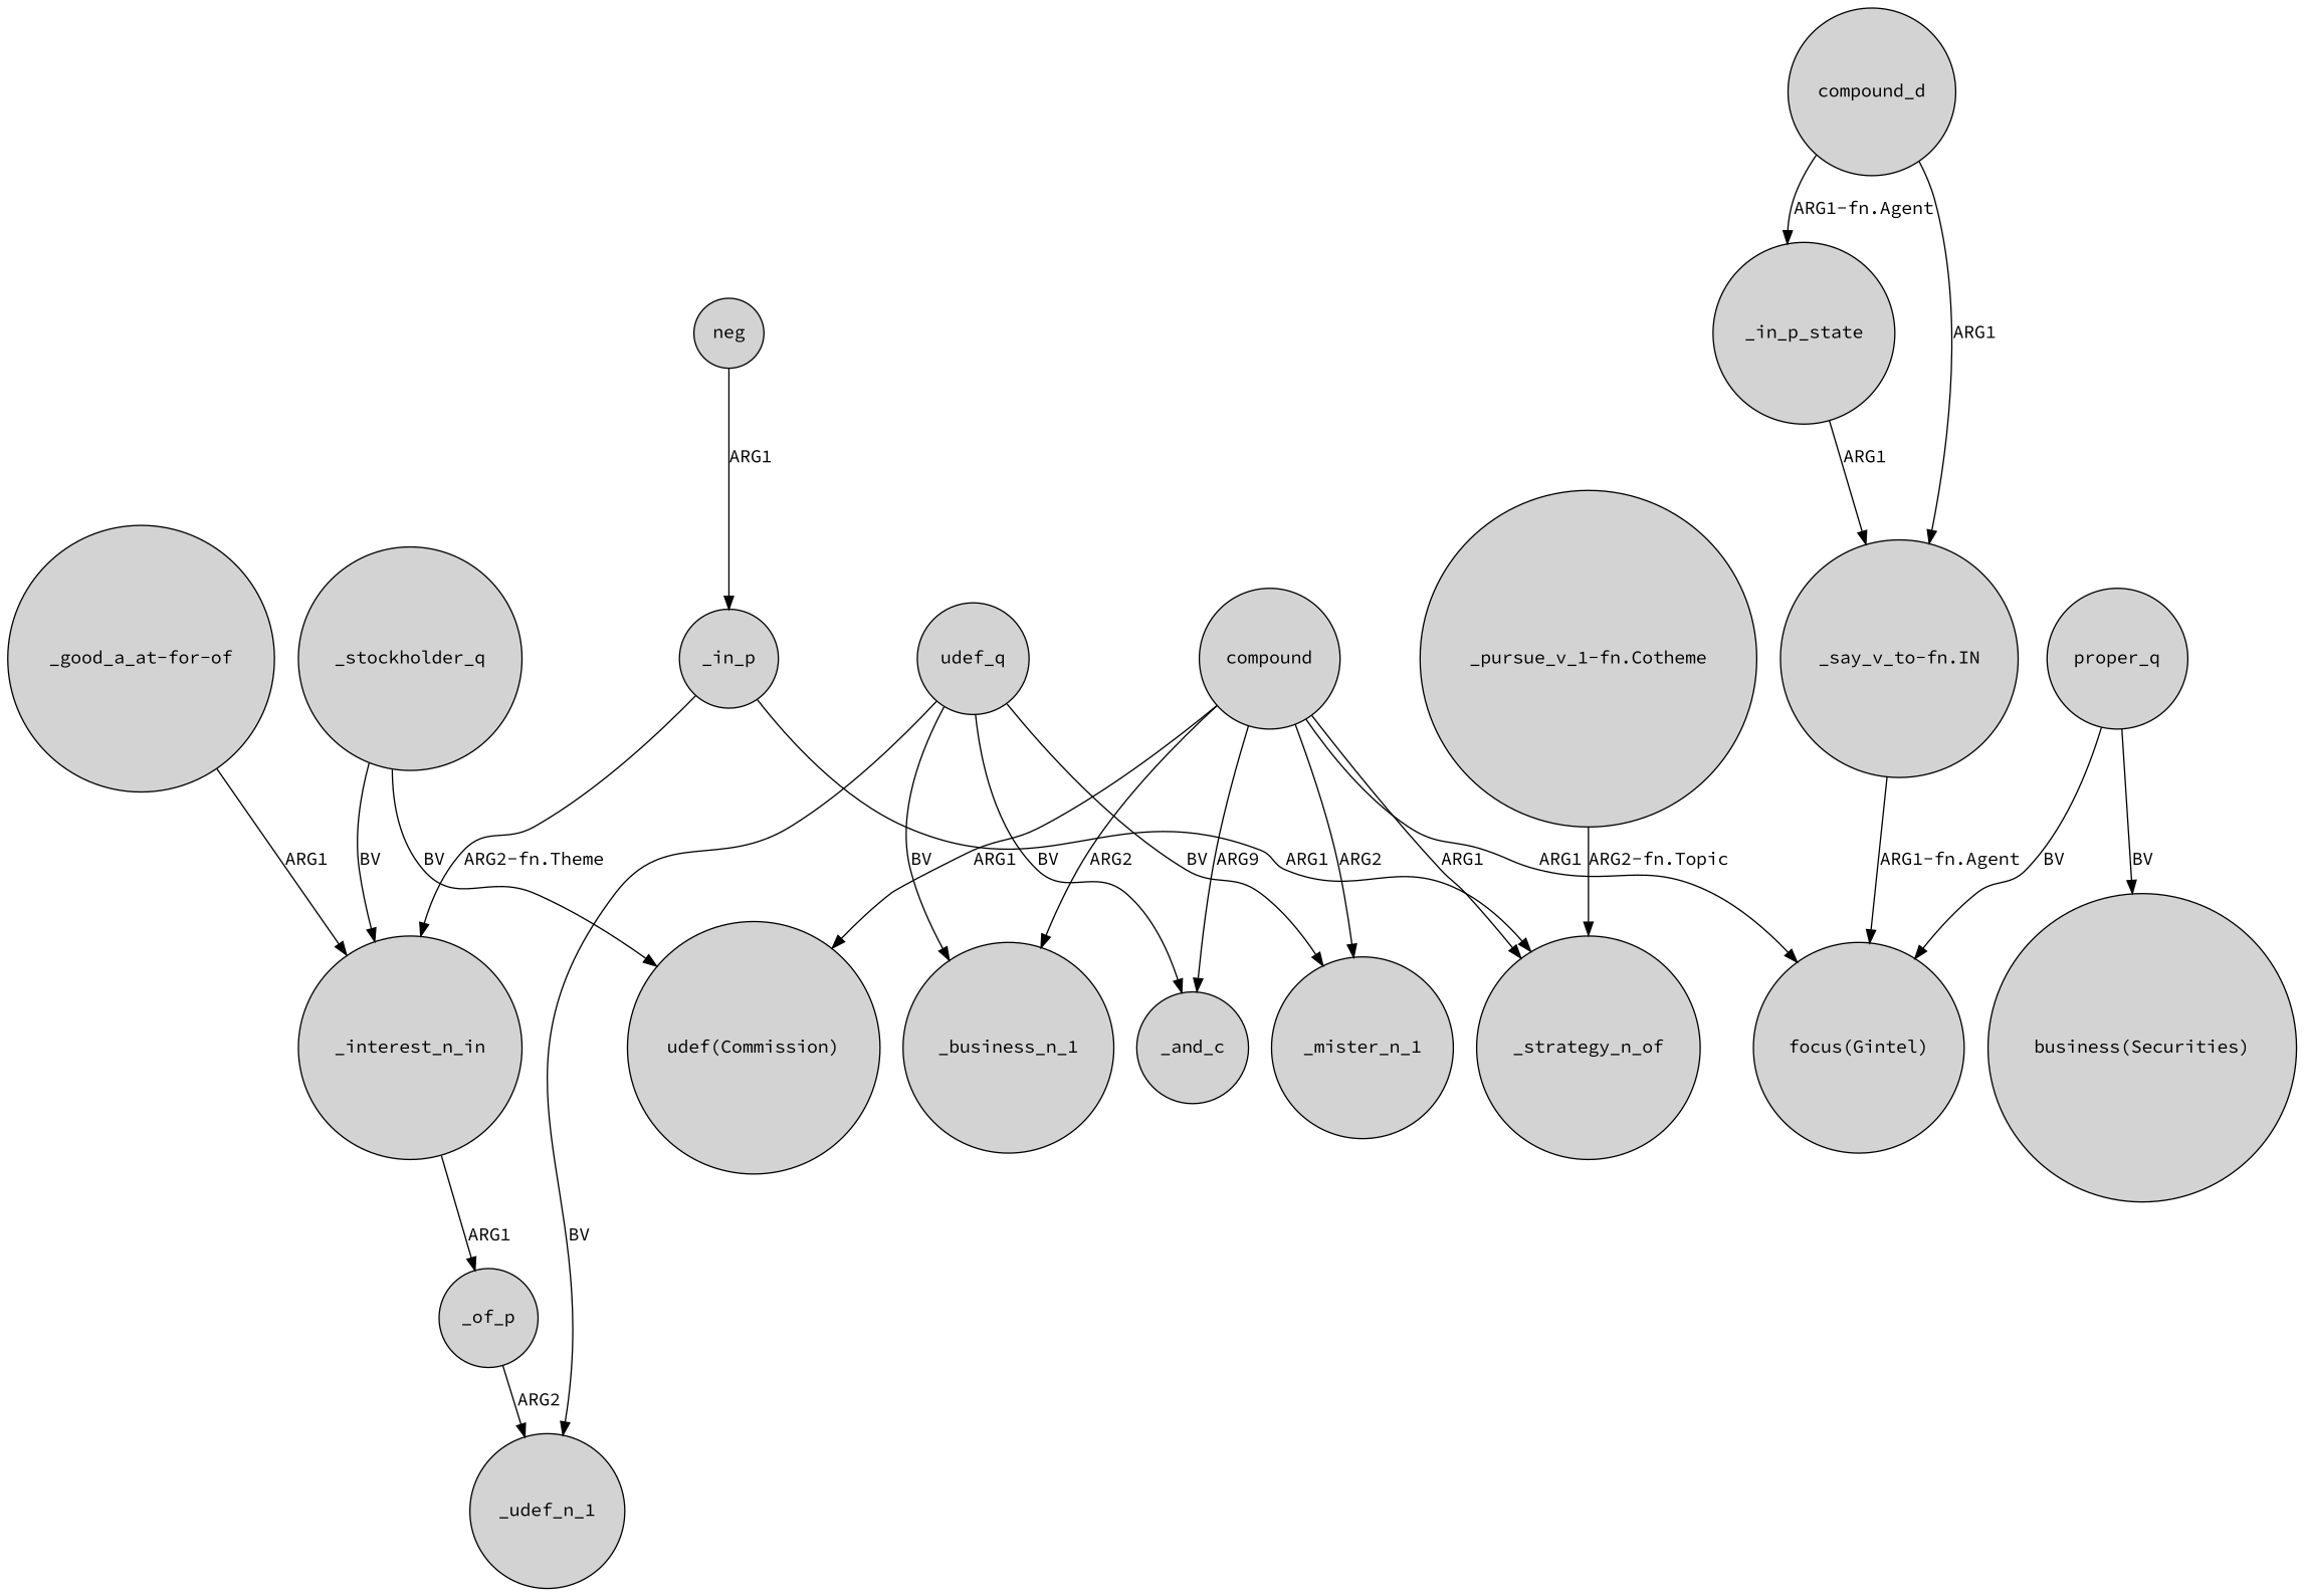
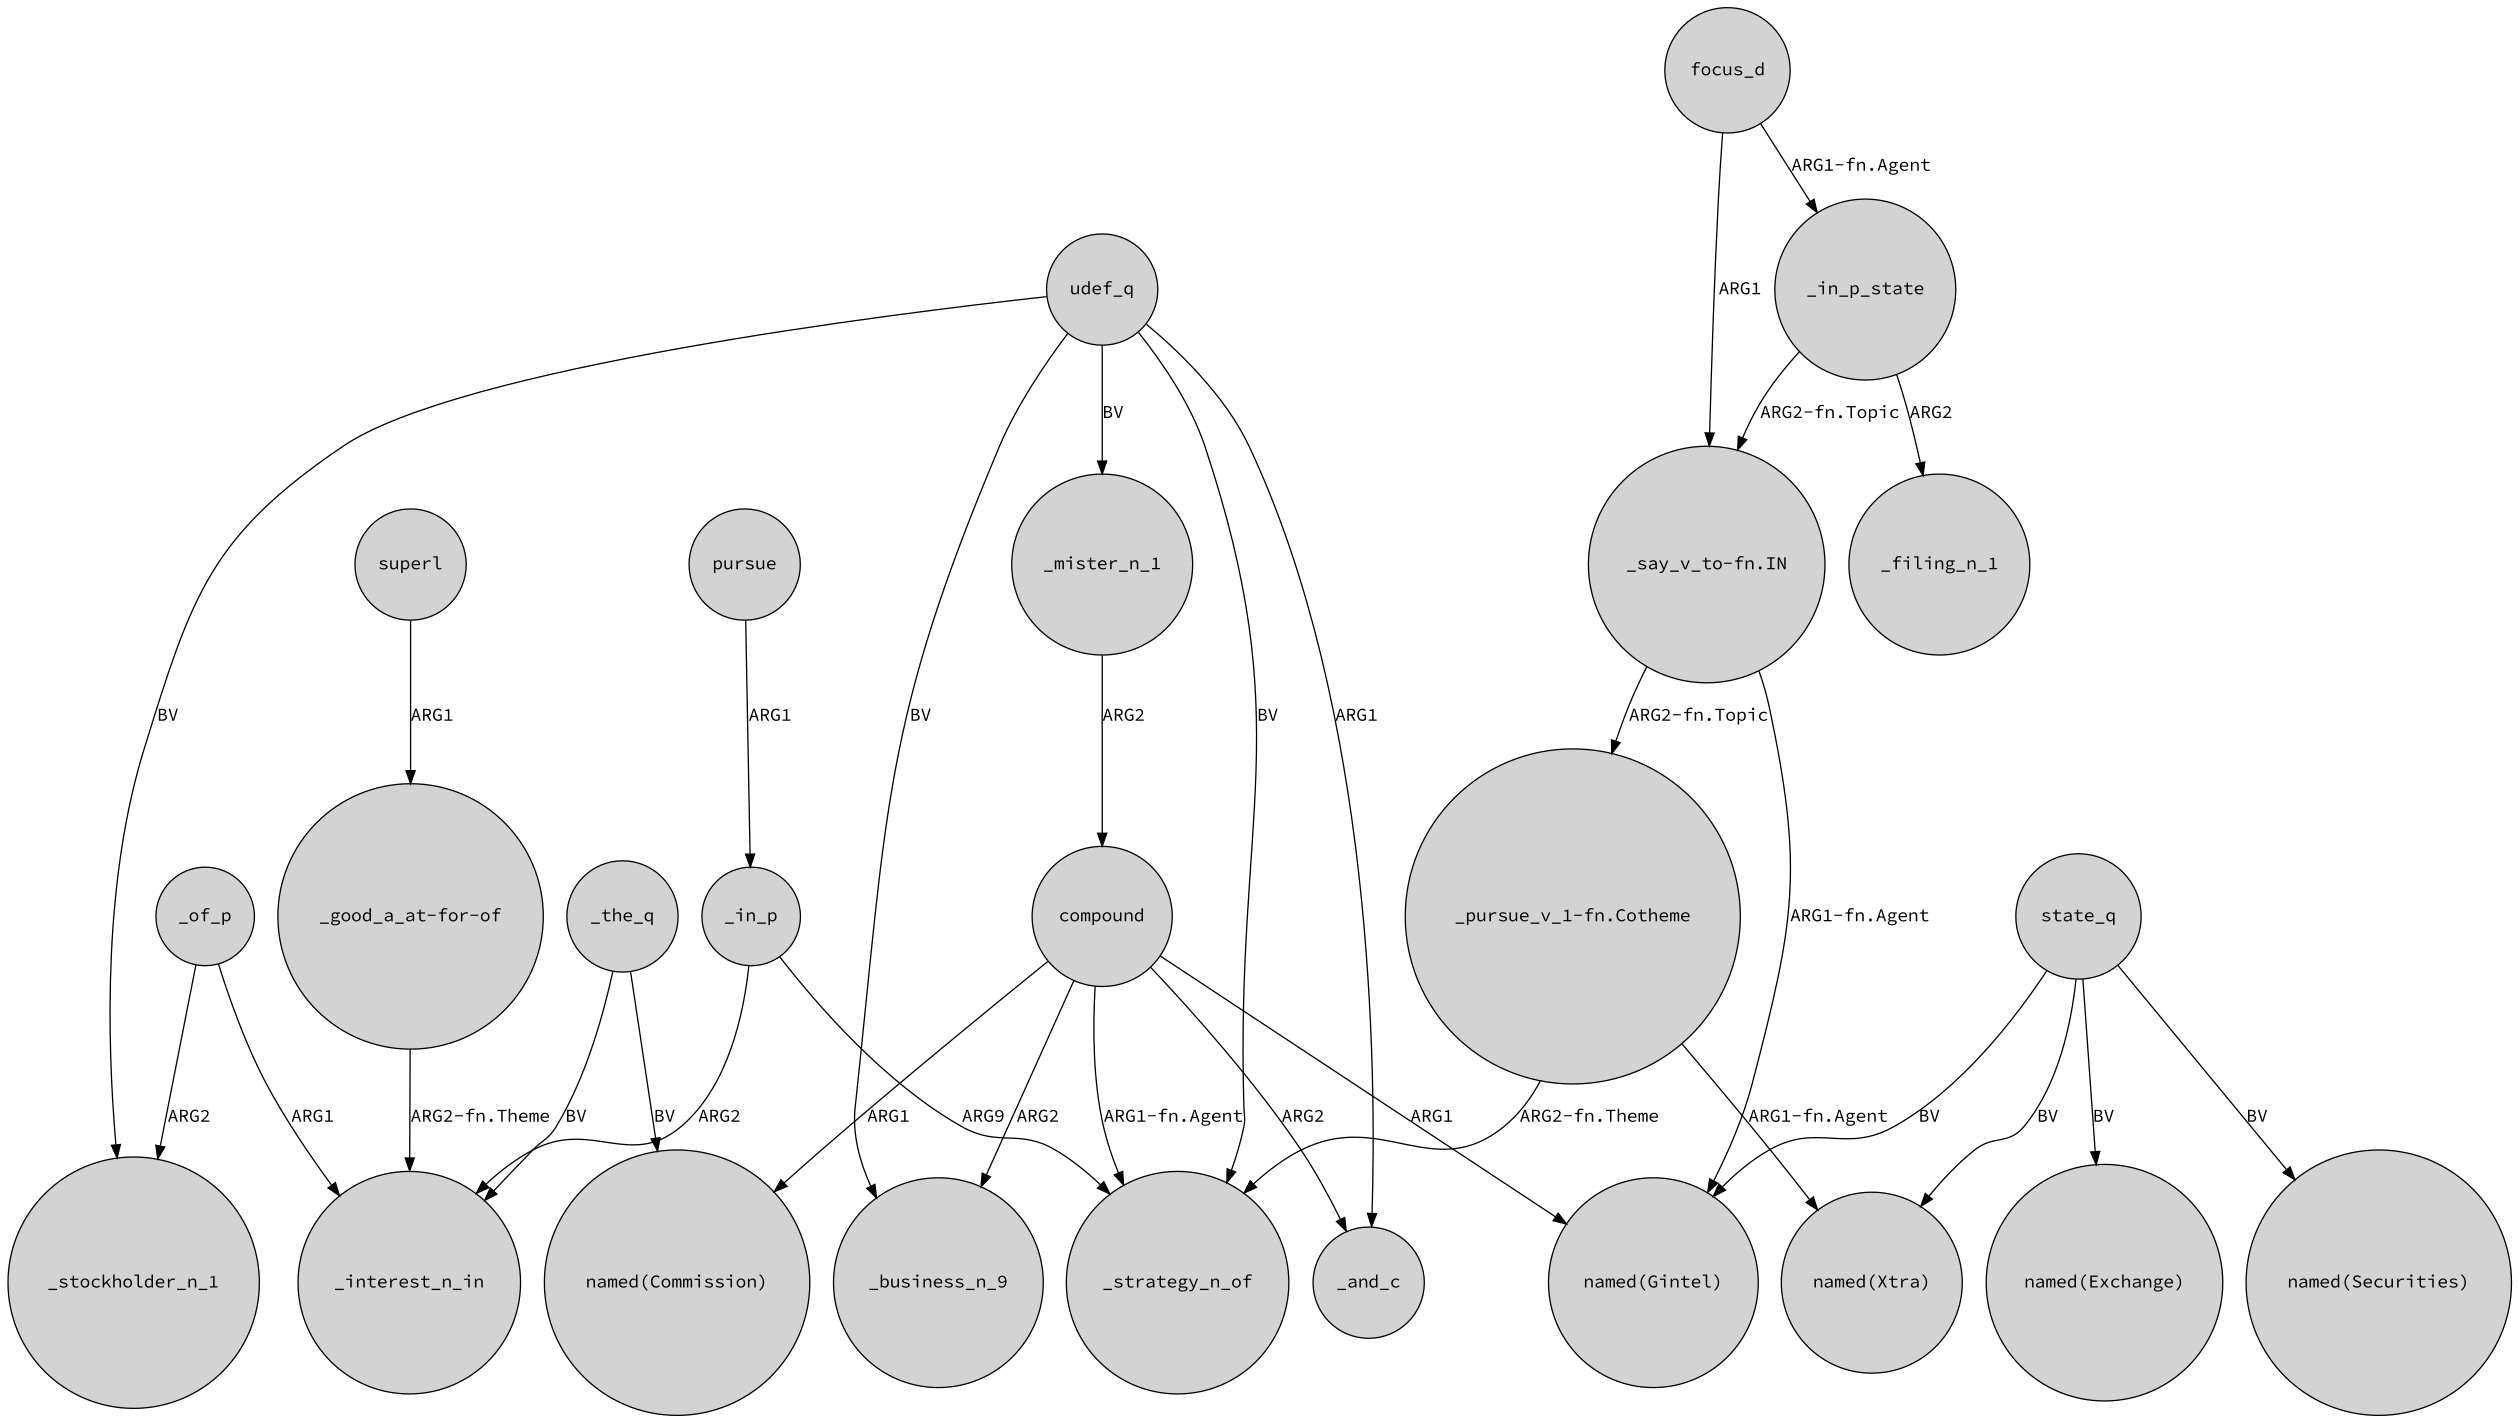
  digraph {
    fontname="Source Code Pro"
    node [fontname="Source Code Pro" shape=circle style=filled]
    edge [fontname="Source Code Pro"]
    udef_q
-   _stockholder_n_1 [label=_udef_n_1]
+   _stockholder_n_1
    _mister_n_1
    _strategy_n_of
    _and_c
-   _business_n_1
+   _business_n_1 [label=_business_n_9]
    "_good_a_at-for-of"
    _interest_n_in
    compound
-   "named(Commission)" [label="udef(Commission)"]
-   "named(Gintel)" [label="focus(Gintel)"]
-   _the_q [label=_stockholder_q]
+   "named(Commission)"
+   "named(Gintel)"
+   _the_q
    _in_p
-   focus_d [label=compound_d]
+   focus_d
    _in_p_state
    "_say_v_to-fn.IN"
+   _filing_n_1
    "_pursue_v_1-fn.Cotheme"
-   proper_q
-   "named(Securities)" [label="business(Securities)"]
+   "named(Xtra)"
+   proper_q [label=state_q]
+   "named(Exchange)"
+   "named(Securities)"
    _of_p
-   neg
+   superl
+   neg [label=pursue]
    udef_q -> _stockholder_n_1 [label=BV]
    udef_q -> _mister_n_1 [label=BV]
-   udef_q -> _and_c [label=BV]
+   udef_q -> _strategy_n_of [label=BV]
+   udef_q -> _and_c [label=ARG1]
    udef_q -> _business_n_1 [label=BV]
-   "_good_a_at-for-of" -> _interest_n_in [label=ARG1]
-   compound -> _mister_n_1 [label=ARG2]
-   compound -> _strategy_n_of [label=ARG1]
-   compound -> _and_c [label=ARG9]
+   "_good_a_at-for-of" -> _interest_n_in [label="ARG2-fn.Theme"]
+   _mister_n_1 -> compound [label=ARG2]
+   compound -> _strategy_n_of [label="ARG1-fn.Agent"]
+   compound -> _and_c [label=ARG2]
    compound -> _business_n_1 [label=ARG2]
    compound -> "named(Commission)" [label=ARG1]
    compound -> "named(Gintel)" [label=ARG1]
    _the_q -> _interest_n_in [label=BV]
    _the_q -> "named(Commission)" [label=BV]
-   _in_p -> _strategy_n_of [label=ARG1]
-   _in_p -> _interest_n_in [label="ARG2-fn.Theme"]
+   _in_p -> _strategy_n_of [label=ARG9]
+   _in_p -> _interest_n_in [label=ARG2]
    focus_d -> _in_p_state [label="ARG1-fn.Agent"]
    focus_d -> "_say_v_to-fn.IN" [label=ARG1]
-   _in_p_state -> "_say_v_to-fn.IN" [label=ARG1]
+   _in_p_state -> "_say_v_to-fn.IN" [label="ARG2-fn.Topic"]
+   _in_p_state -> _filing_n_1 [label=ARG2]
    "_say_v_to-fn.IN" -> "named(Gintel)" [label="ARG1-fn.Agent"]
-   "_pursue_v_1-fn.Cotheme" -> _strategy_n_of [label="ARG2-fn.Topic"]
+   "_say_v_to-fn.IN" -> "_pursue_v_1-fn.Cotheme" [label="ARG2-fn.Topic"]
+   "_pursue_v_1-fn.Cotheme" -> _strategy_n_of [label="ARG2-fn.Theme"]
+   "_pursue_v_1-fn.Cotheme" -> "named(Xtra)" [label="ARG1-fn.Agent"]
    proper_q -> "named(Gintel)" [label=BV]
+   proper_q -> "named(Xtra)" [label=BV]
+   proper_q -> "named(Exchange)" [label=BV]
    proper_q -> "named(Securities)" [label=BV]
    _of_p -> _stockholder_n_1 [label=ARG2]
-   _interest_n_in -> _of_p [label=ARG1]
+   _of_p -> _interest_n_in [label=ARG1]
+   superl -> "_good_a_at-for-of" [label=ARG1]
    neg -> _in_p [label=ARG1]
  }
